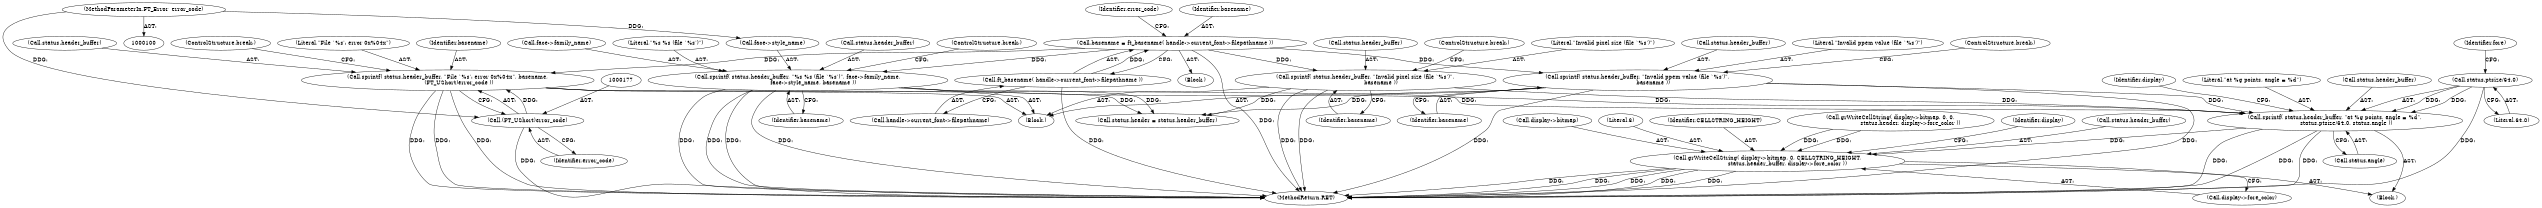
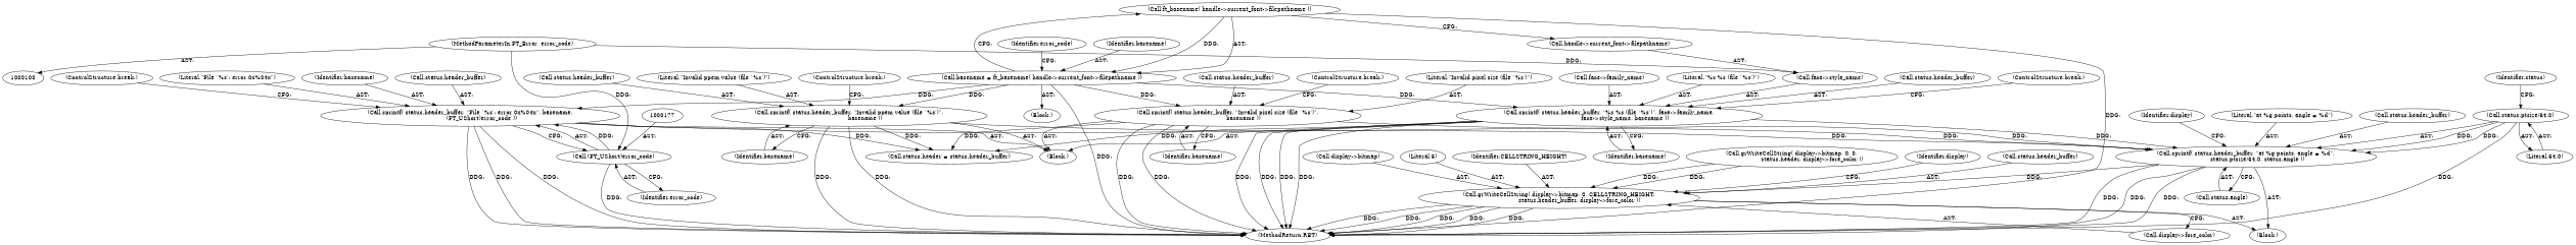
  digraph {
    n1 [label="(Call,sprintf( status.header_buffer, \"at %g points, angle = %d\",\n             status.ptsize/64.0, status.angle ))"]
    n2 [label="(Call,grWriteCellString( display->bitmap, 0, CELLSTRING_HEIGHT,\n                       status.header_buffer, display->fore_color ))"]
    n3 [label="(Block,)"]
    n4 [label="(MethodReturn,RET)"]
    n5 [label="(Call,status.angle)"]
    n6 [label="(Call,display->fore_color)"]
    n7 [label="(Call,sprintf( status.header_buffer, \"%s %s (file `%s')\", face->family_name,\n                  face->style_name, basename ))"]
    n8 [label="(Identifier,basename)"]
    n9 [label="(Call,status.header = status.header_buffer)"]
    n10 [label="(Block,)"]
    n11 [label="(Call,basename = ft_basename( handle->current_font->filepathname ))"]
    n12 [label="(Call,ft_basename( handle->current_font->filepathname ))"]
    n13 [label="(Call,sprintf( status.header_buffer, \"Invalid pixel size (file `%s')\",\n                  basename ))"]
    n14 [label="(Call,sprintf( status.header_buffer, \"File `%s': error 0x%04x\", basename,\n             (FT_UShort)error_code ))"]
    n15 [label="(Call,sprintf( status.header_buffer, \"Invalid ppem value (file `%s')\",\n                  basename ))"]
    n16 [label="(Block,)"]
    n17 [label="(Call,handle->current_font->filepathname)"]
    n18 [label="(Identifier,basename)"]
    n19 [label="(Call,(FT_UShort)error_code)"]
    n20 [label="(Identifier,basename)"]
    n21 [label="(Identifier,error_code)"]
    n22 [label="(MethodParameterIn,FT_Error  error_code)"]
    1000100
    n24 [label="(Call,face->style_name)"]
    n25 [label="(Call,status.ptsize/64.0)"]
    n26 [label="(Literal,64.0)"]
    n27 [label="(Literal,\"Invalid ppem value (file `%s')\")"]
    n28 [label="(Identifier,basename)"]
    n29 [label="(Identifier,error_code)"]
    n30 [label="(Call,status.header_buffer)"]
    n31 [label="(Call,status.header_buffer)"]
    n32 [label="(Call,status.header_buffer)"]
-   n33 [label="(Identifier,fore)"]
+   n33 [label="(Identifier,status)"]
    n34 [label="(Call,display->bitmap)"]
    n35 [label="(Identifier,display)"]
    n36 [label="(Literal,\"at %g points, angle = %d\")"]
    n37 [label="(ControlStructure,break;)"]
    n38 [label="(Call,status.header_buffer)"]
    n39 [label="(Literal,6)"]
    n40 [label="(Identifier,basename)"]
    n41 [label="(Identifier,CELLSTRING_HEIGHT)"]
    n42 [label="(Call,grWriteCellString( display->bitmap, 0, 0,\n                       status.header, display->fore_color ))"]
    n43 [label="(ControlStructure,break;)"]
    n44 [label="(Call,status.header_buffer)"]
    n45 [label="(ControlStructure,break;)"]
    n46 [label="(Identifier,display)"]
    n47 [label="(ControlStructure,break;)"]
    n48 [label="(Literal,\"File `%s': error 0x%04x\")"]
    n49 [label="(Call,face->family_name)"]
    n50 [label="(Call,status.header_buffer)"]
    n51 [label="(Literal,\"Invalid pixel size (file `%s')\")"]
    n52 [label="(Literal,\"%s %s (file `%s')\")"]
    1000177
    n1 -> n2 [label="DDG: "]
    n1 -> n3 [label="AST: "]
    n1 -> n4 [label="DDG: "]
    n1 -> n4 [label="DDG: "]
    n1 -> n4 [label="DDG: "]
    n1 -> n5 [label="CFG: "]
    n2 -> n3 [label="AST: "]
    n2 -> n4 [label="DDG: "]
    n2 -> n4 [label="DDG: "]
    n2 -> n4 [label="DDG: "]
    n2 -> n4 [label="DDG: "]
    n2 -> n4 [label="DDG: "]
    n2 -> n6 [label="CFG: "]
    n5 -> n1 [label="AST: "]
    n6 -> n2 [label="AST: "]
    n7 -> n1 [label="DDG: "]
    n7 -> n4 [label="DDG: "]
    n7 -> n4 [label="DDG: "]
    n7 -> n4 [label="DDG: "]
    n7 -> n4 [label="DDG: "]
    n7 -> n8 [label="CFG: "]
    n7 -> n9 [label="DDG: "]
    n7 -> n10 [label="AST: "]
    n8 -> n7 [label="AST: "]
    n11 -> n4 [label="DDG: "]
    n11 -> n7 [label="DDG: "]
    n11 -> n12 [label="CFG: "]
    n11 -> n13 [label="DDG: "]
    n11 -> n14 [label="DDG: "]
    n11 -> n15 [label="DDG: "]
    n11 -> n16 [label="AST: "]
    n12 -> n4 [label="DDG: "]
    n12 -> n11 [label="AST: "]
    n12 -> n11 [label="DDG: "]
    n12 -> n17 [label="CFG: "]
    n13 -> n1 [label="DDG: "]
    n13 -> n4 [label="DDG: "]
    n13 -> n4 [label="DDG: "]
    n13 -> n9 [label="DDG: "]
    n13 -> n10 [label="AST: "]
    n13 -> n18 [label="CFG: "]
    n14 -> n1 [label="DDG: "]
    n14 -> n4 [label="DDG: "]
    n14 -> n4 [label="DDG: "]
    n14 -> n4 [label="DDG: "]
    n14 -> n9 [label="DDG: "]
    n14 -> n10 [label="AST: "]
    n14 -> n19 [label="CFG: "]
    n15 -> n1 [label="DDG: "]
    n15 -> n4 [label="DDG: "]
    n15 -> n4 [label="DDG: "]
    n15 -> n9 [label="DDG: "]
    n15 -> n10 [label="AST: "]
    n15 -> n20 [label="CFG: "]
-   n17 -> n12 [label="AST: "]
+   n17 -> n24 [label="AST: "]
    n18 -> n13 [label="AST: "]
    n19 -> n4 [label="DDG: "]
    n19 -> n14 [label="AST: "]
    n19 -> n14 [label="DDG: "]
    n19 -> n21 [label="CFG: "]
    n20 -> n15 [label="AST: "]
    n21 -> n19 [label="AST: "]
    n22 -> n19 [label="DDG: "]
    n22 -> 1000100 [label="AST: "]
    n22 -> n24 [label="DDG: "]
    n24 -> n7 [label="AST: "]
    n25 -> n1 [label="AST: "]
    n25 -> n1 [label="DDG: "]
    n25 -> n1 [label="DDG: "]
    n25 -> n4 [label="DDG: "]
-   n25 -> n26 [label="CFG: "]
+   n25 -> n26 [label="AST: "]
    n26 -> n25 [label="AST: "]
    n27 -> n15 [label="AST: "]
    n28 -> n14 [label="AST: "]
    n29 -> n11 [label="CFG: "]
    n30 -> n13 [label="AST: "]
    n31 -> n7 [label="AST: "]
    n32 -> n14 [label="AST: "]
    n33 -> n25 [label="CFG: "]
    n34 -> n2 [label="AST: "]
    n35 -> n1 [label="CFG: "]
    n36 -> n1 [label="AST: "]
    n37 -> n13 [label="CFG: "]
    n38 -> n1 [label="AST: "]
    n39 -> n2 [label="AST: "]
    n40 -> n11 [label="AST: "]
    n41 -> n2 [label="AST: "]
    n42 -> n2 [label="DDG: "]
    n42 -> n2 [label="DDG: "]
    n43 -> n15 [label="CFG: "]
    n44 -> n15 [label="AST: "]
    n45 -> n14 [label="CFG: "]
    n46 -> n2 [label="CFG: "]
    n47 -> n7 [label="CFG: "]
    n48 -> n14 [label="AST: "]
    n49 -> n7 [label="AST: "]
    n50 -> n2 [label="AST: "]
    n51 -> n13 [label="AST: "]
    n52 -> n7 [label="AST: "]
    1000177 -> n19 [label="AST: "]
  }
